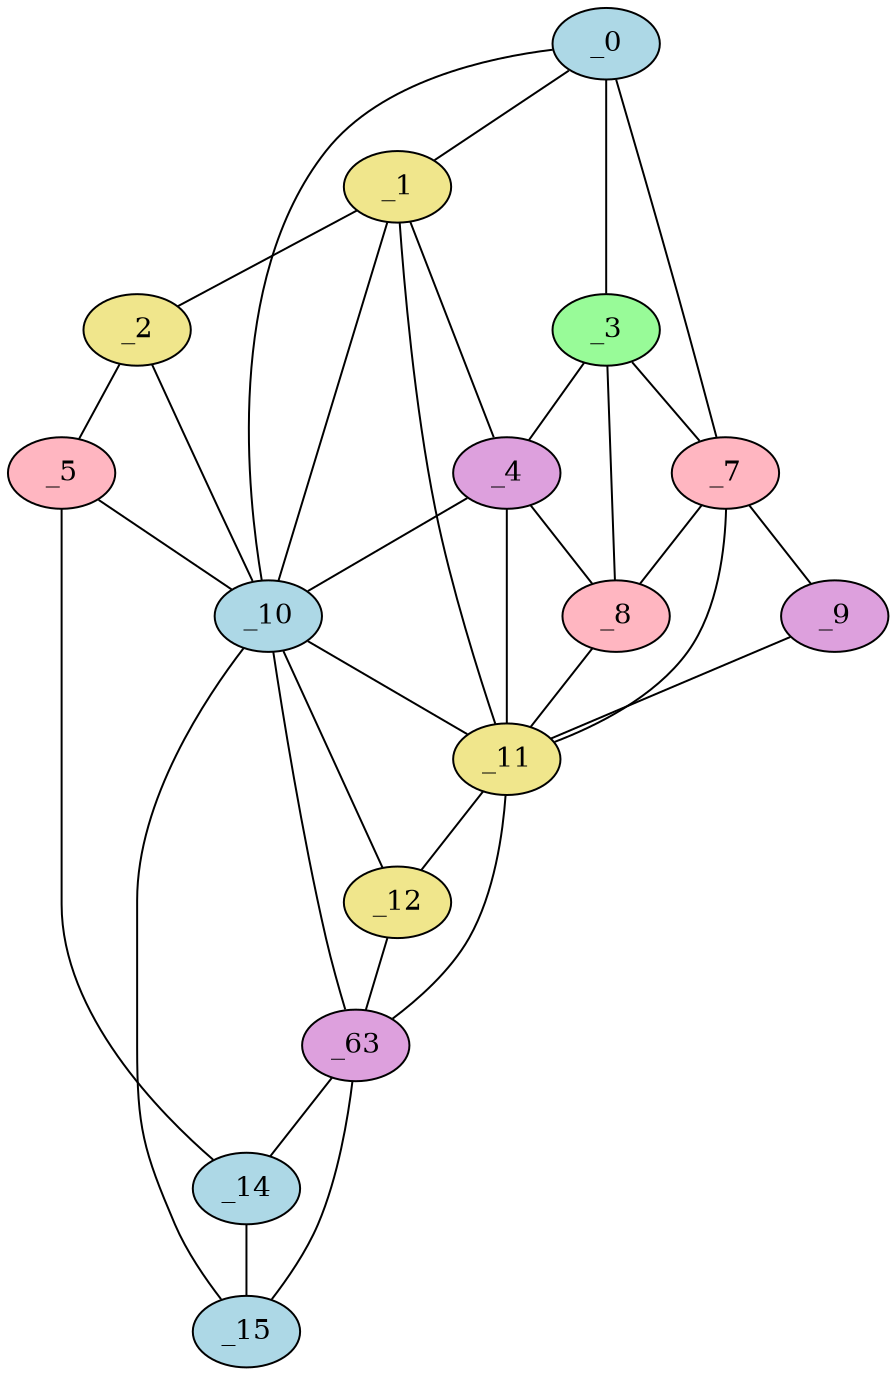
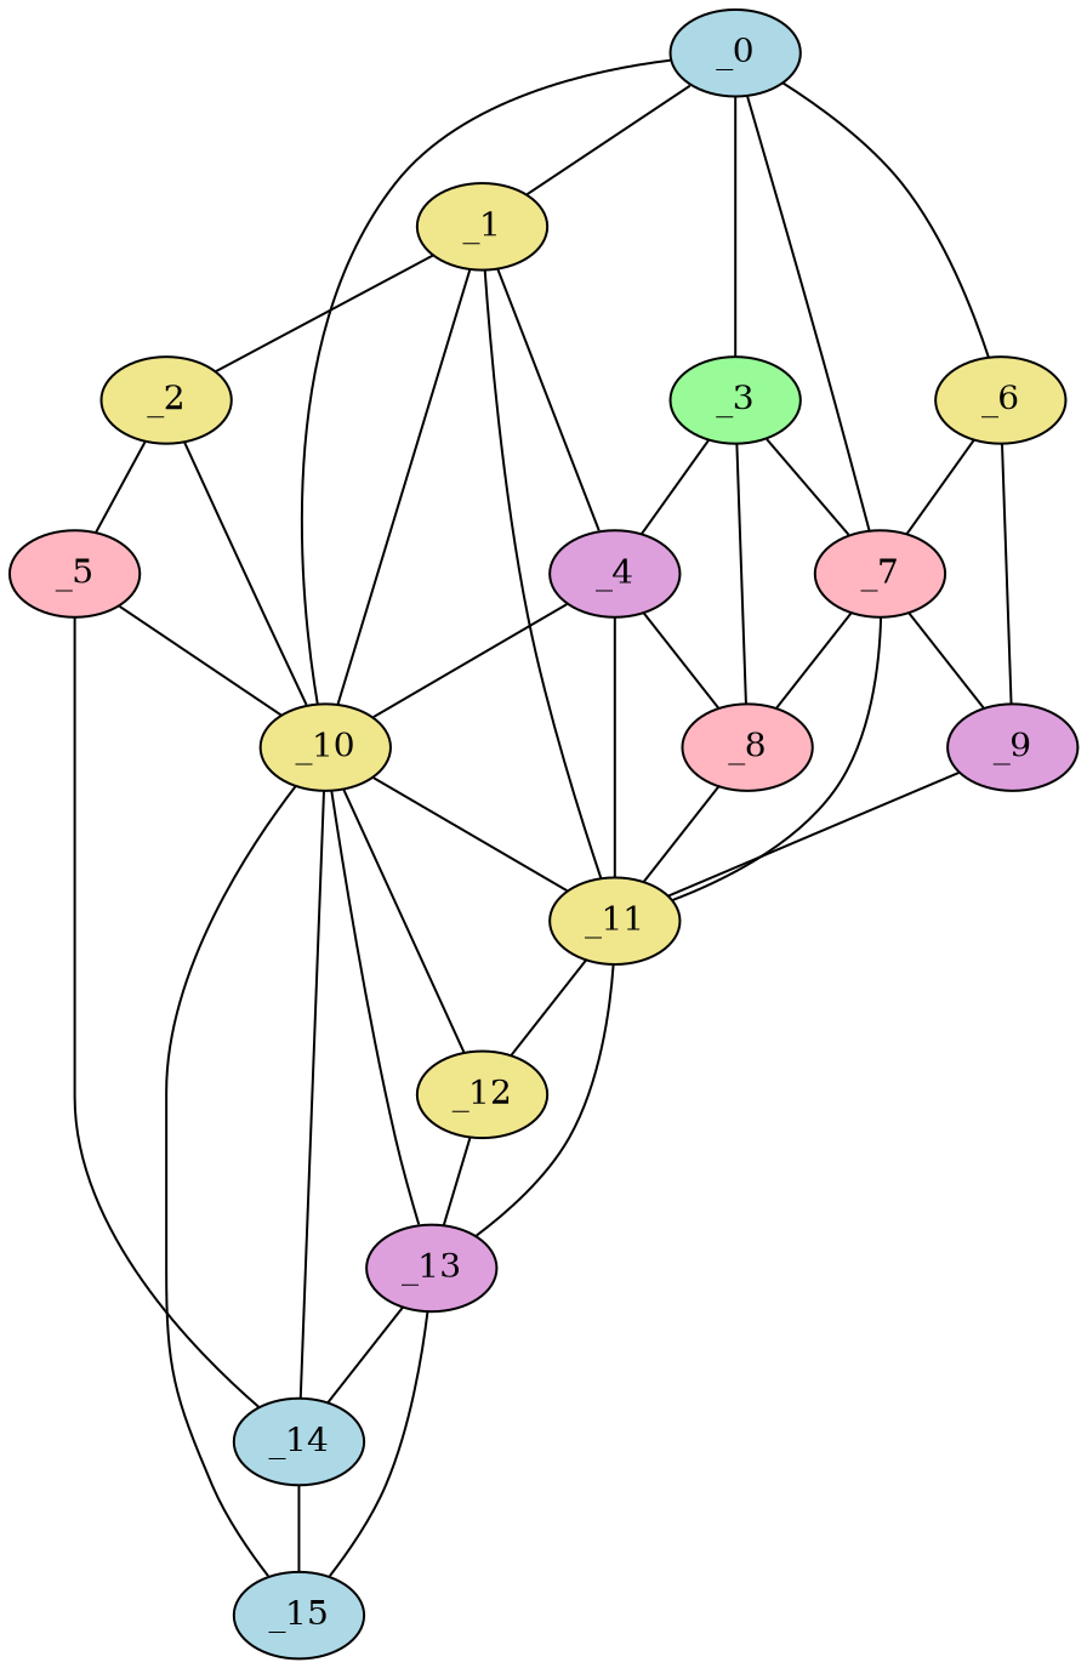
  graph {
    node [fillcolor=khaki style=filled x=56]
    edge [valence=2]
    _0 [fillcolor=lightblue x=42 y=41]
    _1 [x=44 y=112]
    _3 [fillcolor=palegreen x=50 y=39]
+   _6 [y=3]
    _7 [fillcolor=lightpink y=31]
-   _10 [fillcolor=lightblue x=66 y=92]
+   _10 [x=66 y=92]
    _4 [fillcolor=plum x=52 y=53]
    _2 [x=48 y=116]
    _11 [x=87 y=67]
    _8 [fillcolor=lightpink y=43]
    _9 [fillcolor=plum x=65 y=4]
    _5 [fillcolor=lightpink x=53 y=123]
    _14 [fillcolor=lightblue x=89 y=106]
    _15 [fillcolor=lightblue x=90 y=114]
    _12 [x=87 y=80]
-   _13 [fillcolor=plum x=89 y=94 label=_63]
+   _13 [fillcolor=plum x=89 y=94]
    _0 -- _1 [valence=1]
    _0 -- _3
+   _0 -- _6 [valence=1]
    _0 -- _7 [valence=1]
    _0 -- _10 [valence=1]
    _1 -- _10
    _1 -- _4
    _1 -- _2
    _1 -- _11 [valence=1]
    _3 -- _7
    _3 -- _4
    _3 -- _8
+   _6 -- _7
+   _6 -- _9 [valence=1]
    _7 -- _11
    _7 -- _8 [valence=1]
    _7 -- _9
    _10 -- _11
+   _10 -- _14
    _10 -- _15 [valence=1]
    _10 -- _12 [valence=1]
    _10 -- _13
    _4 -- _10
    _4 -- _11
    _4 -- _8 [valence=1]
    _2 -- _10 [valence=1]
    _2 -- _5
    _11 -- _12
    _11 -- _13 [valence=1]
    _8 -- _11
    _9 -- _11 [valence=1]
    _5 -- _10
    _5 -- _14 [valence=1]
    _14 -- _15 [valence=1]
    _12 -- _13
    _13 -- _14
    _13 -- _15 [valence=1]
  }
